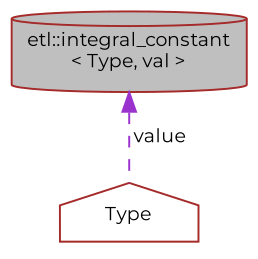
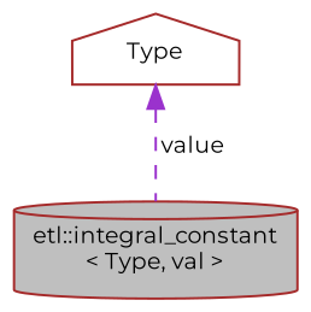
  digraph {
    fontname=Montserrat
    node [color=brown fontname=Montserrat fontsize=10 style=filled]
    n1 [fillcolor=grey75 fontcolor=black height=0.2 label="etl::integral_constant\l\< Type, val \>" shape=cylinder width=0.4]
    n2 [fillcolor=white height=0.2 label=Type shape=house width=0.4]
-   n1 -> n2 [color=darkorchid3 dir=back fontname=Montserrat fontsize=10 label=" value" labelfontname=Helvetica labelfontsize=10 style=dashed]
+   n2 -> n1 [color=darkorchid3 dir=back fontname=Montserrat fontsize=10 label=" value" labelfontname=Helvetica labelfontsize=10 style=dashed]
  }
